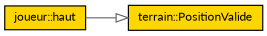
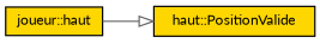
  digraph {
    rankdir=LR
    fontname=Lato
    node [color=black fillcolor=gold fontname=Lato fontsize=10 shape=record style=filled]
    n1 [fontcolor=black height=0.2 label="joueur::haut" width=0.4]
-   n2 [height=0.2 label="terrain::PositionValide" width=0.4]
+   n2 [height=0.2 label="haut::PositionValide" width=0.4]
    n1 -> n2 [color=gray40 fontname=Lato fontsize=10 labelfontname=Helvetica labelfontsize=10 style=solid arrowhead=onormal]
  }
